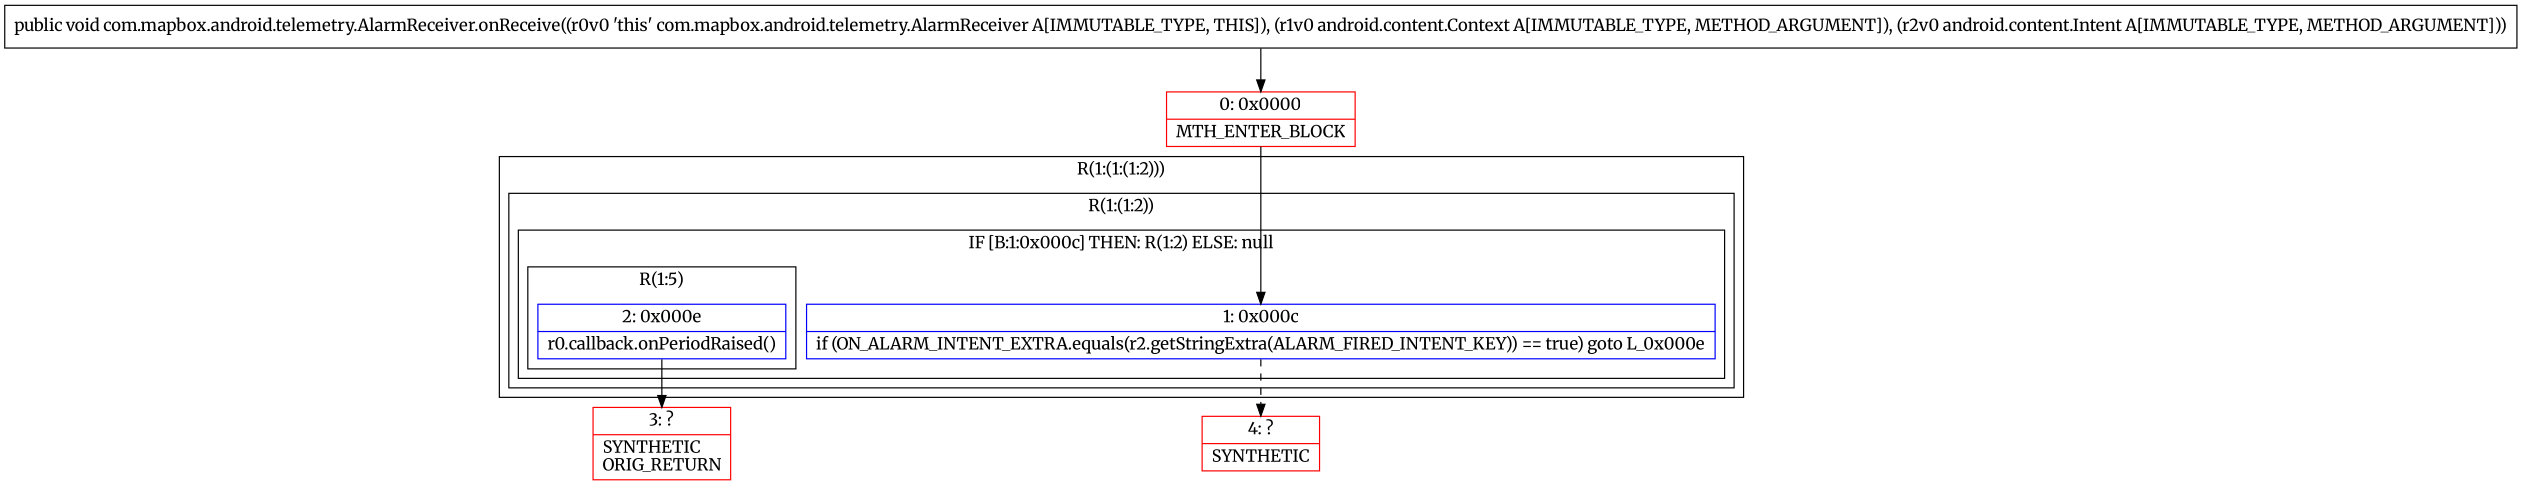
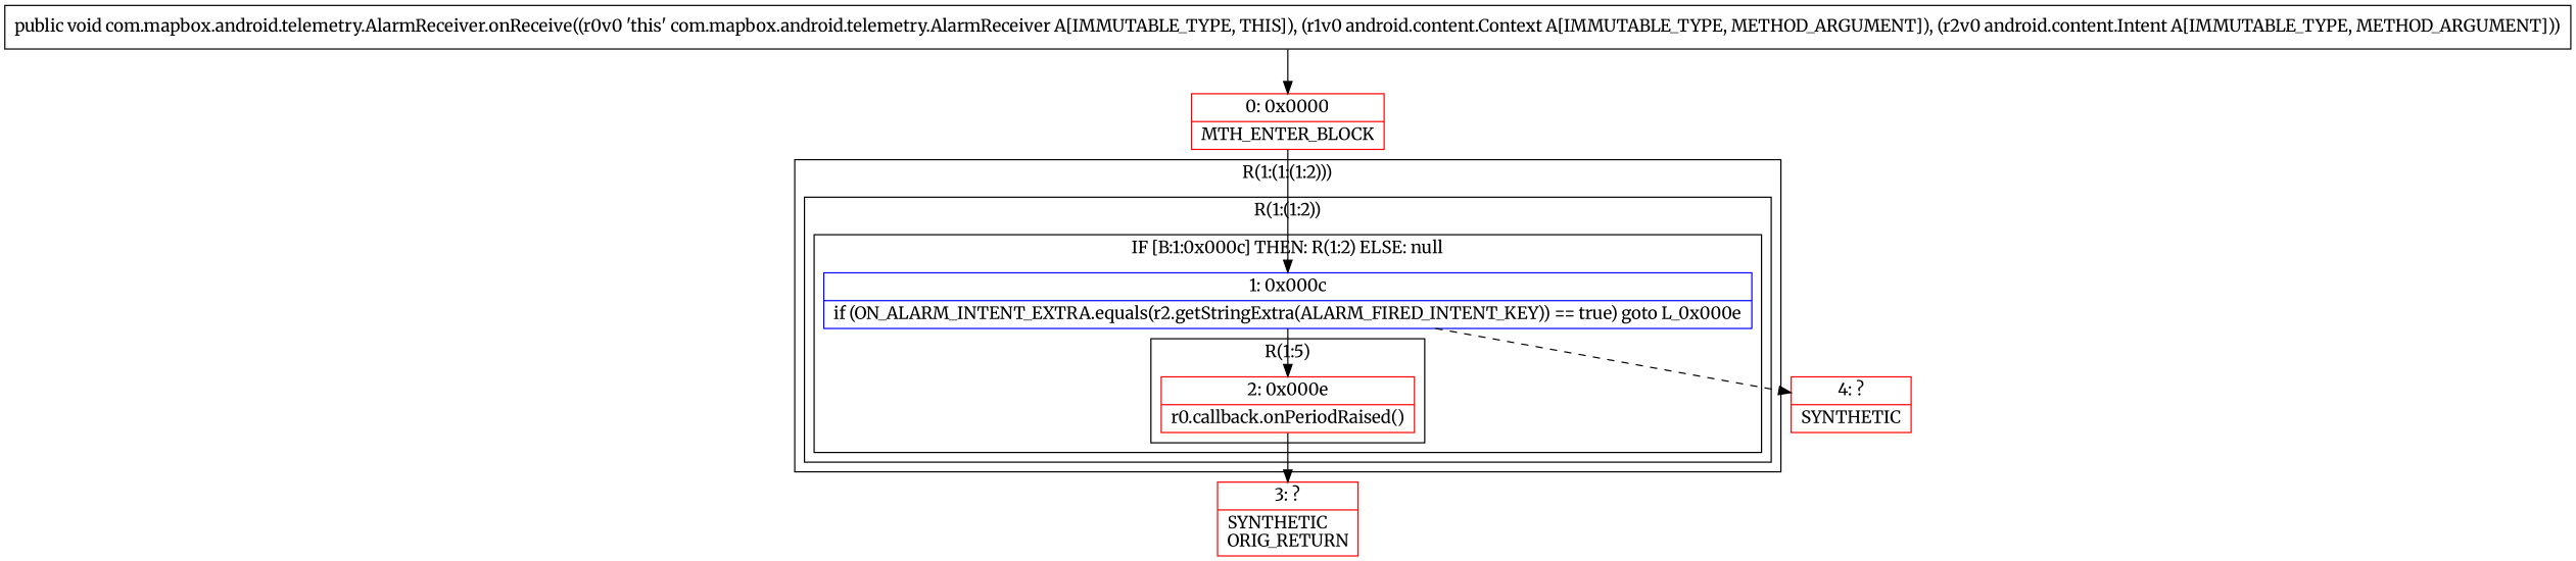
  digraph {
    fontname=Merriweather
    node [color=red fontname=Merriweather shape=record]
    edge [fontname=Merriweather]
-   n1 [color=blue label="{2\:\ 0x000e|r0.callback.onPeriodRaised()\l}"]
+   n1 [label="{2\:\ 0x000e|r0.callback.onPeriodRaised()\l}"]
    n2 [color=blue label="{1\:\ 0x000c|if (ON_ALARM_INTENT_EXTRA.equals(r2.getStringExtra(ALARM_FIRED_INTENT_KEY)) == true) goto L_0x000e\l}"]
    n3 [label="{3\:\ ?|SYNTHETIC\lORIG_RETURN\l}"]
    n4 [label="{4\:\ ?|SYNTHETIC\l}"]
    n5 [label="{0\:\ 0x0000|MTH_ENTER_BLOCK\l}"]
    n6 [label="{public void com.mapbox.android.telemetry.AlarmReceiver.onReceive((r0v0 'this' com.mapbox.android.telemetry.AlarmReceiver A[IMMUTABLE_TYPE, THIS]), (r1v0 android.content.Context A[IMMUTABLE_TYPE, METHOD_ARGUMENT]), (r2v0 android.content.Intent A[IMMUTABLE_TYPE, METHOD_ARGUMENT])) }" color=""]
    subgraph cluster_1 {
      label="R(1:(1:(1:2)))"
      subgraph cluster_2 {
        label="R(1:(1:2))"
        subgraph cluster_3 {
          label="IF [B:1:0x000c] THEN: R(1:2) ELSE: null"
          n2
          subgraph cluster_4 {
            label="R(1:5)"
            n1
          }
        }
      }
    }
    n1 -> n3
+   n2 -> n1
    n2 -> n4 [style=dashed]
    n5 -> n2
    n6 -> n5
  }
